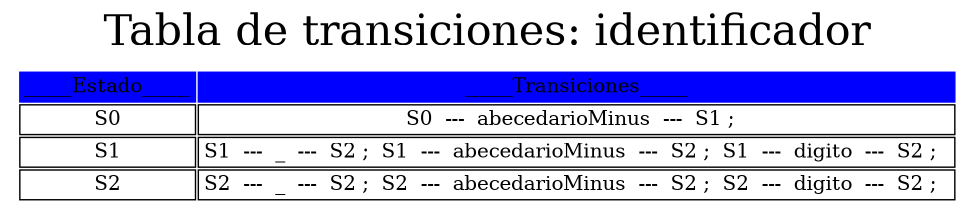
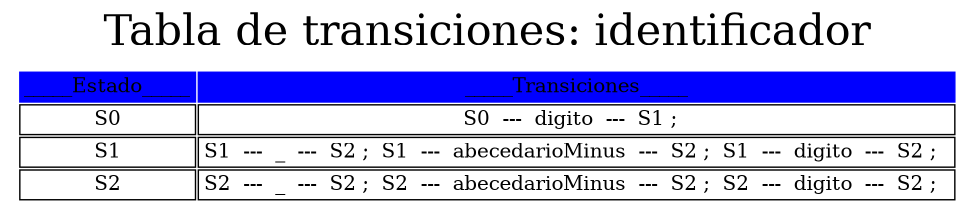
  digraph {
    fontsize=30
    label=<Tabla de transiciones: identificador>
    labelloc=t
    splines=false
-   n1 [label=< <table border='0' cellborder='1' cellspacing='2'> <tr><td color='blue' bgcolor='blue'>_____Estado_____</td><td colspan='2' color='blue' bgcolor='blue'>_____Transiciones_____</td></tr> <tr><td>S0</td><td colspan="2">S0  ---  abecedarioMinus  ---  S1 ;  </td></tr> <tr><td>S1</td><td colspan="2">S1  ---  _  ---  S2 ;  S1  ---  abecedarioMinus  ---  S2 ;  S1  ---  digito  ---  S2 ;  </td></tr> <tr><td>S2</td><td colspan="2">S2  ---  _  ---  S2 ;  S2  ---  abecedarioMinus  ---  S2 ;  S2  ---  digito  ---  S2 ;  </td></tr> </table> > shape=plaintext]
+   n1 [label=< <table border='0' cellborder='1' cellspacing='2'> <tr><td color='blue' bgcolor='blue'>_____Estado_____</td><td colspan='2' color='blue' bgcolor='blue'>_____Transiciones_____</td></tr> <tr><td>S0</td><td colspan="2">S0  ---  digito  ---  S1 ;  </td></tr> <tr><td>S1</td><td colspan="2">S1  ---  _  ---  S2 ;  S1  ---  abecedarioMinus  ---  S2 ;  S1  ---  digito  ---  S2 ;  </td></tr> <tr><td>S2</td><td colspan="2">S2  ---  _  ---  S2 ;  S2  ---  abecedarioMinus  ---  S2 ;  S2  ---  digito  ---  S2 ;  </td></tr> </table> > shape=plaintext]
  }
